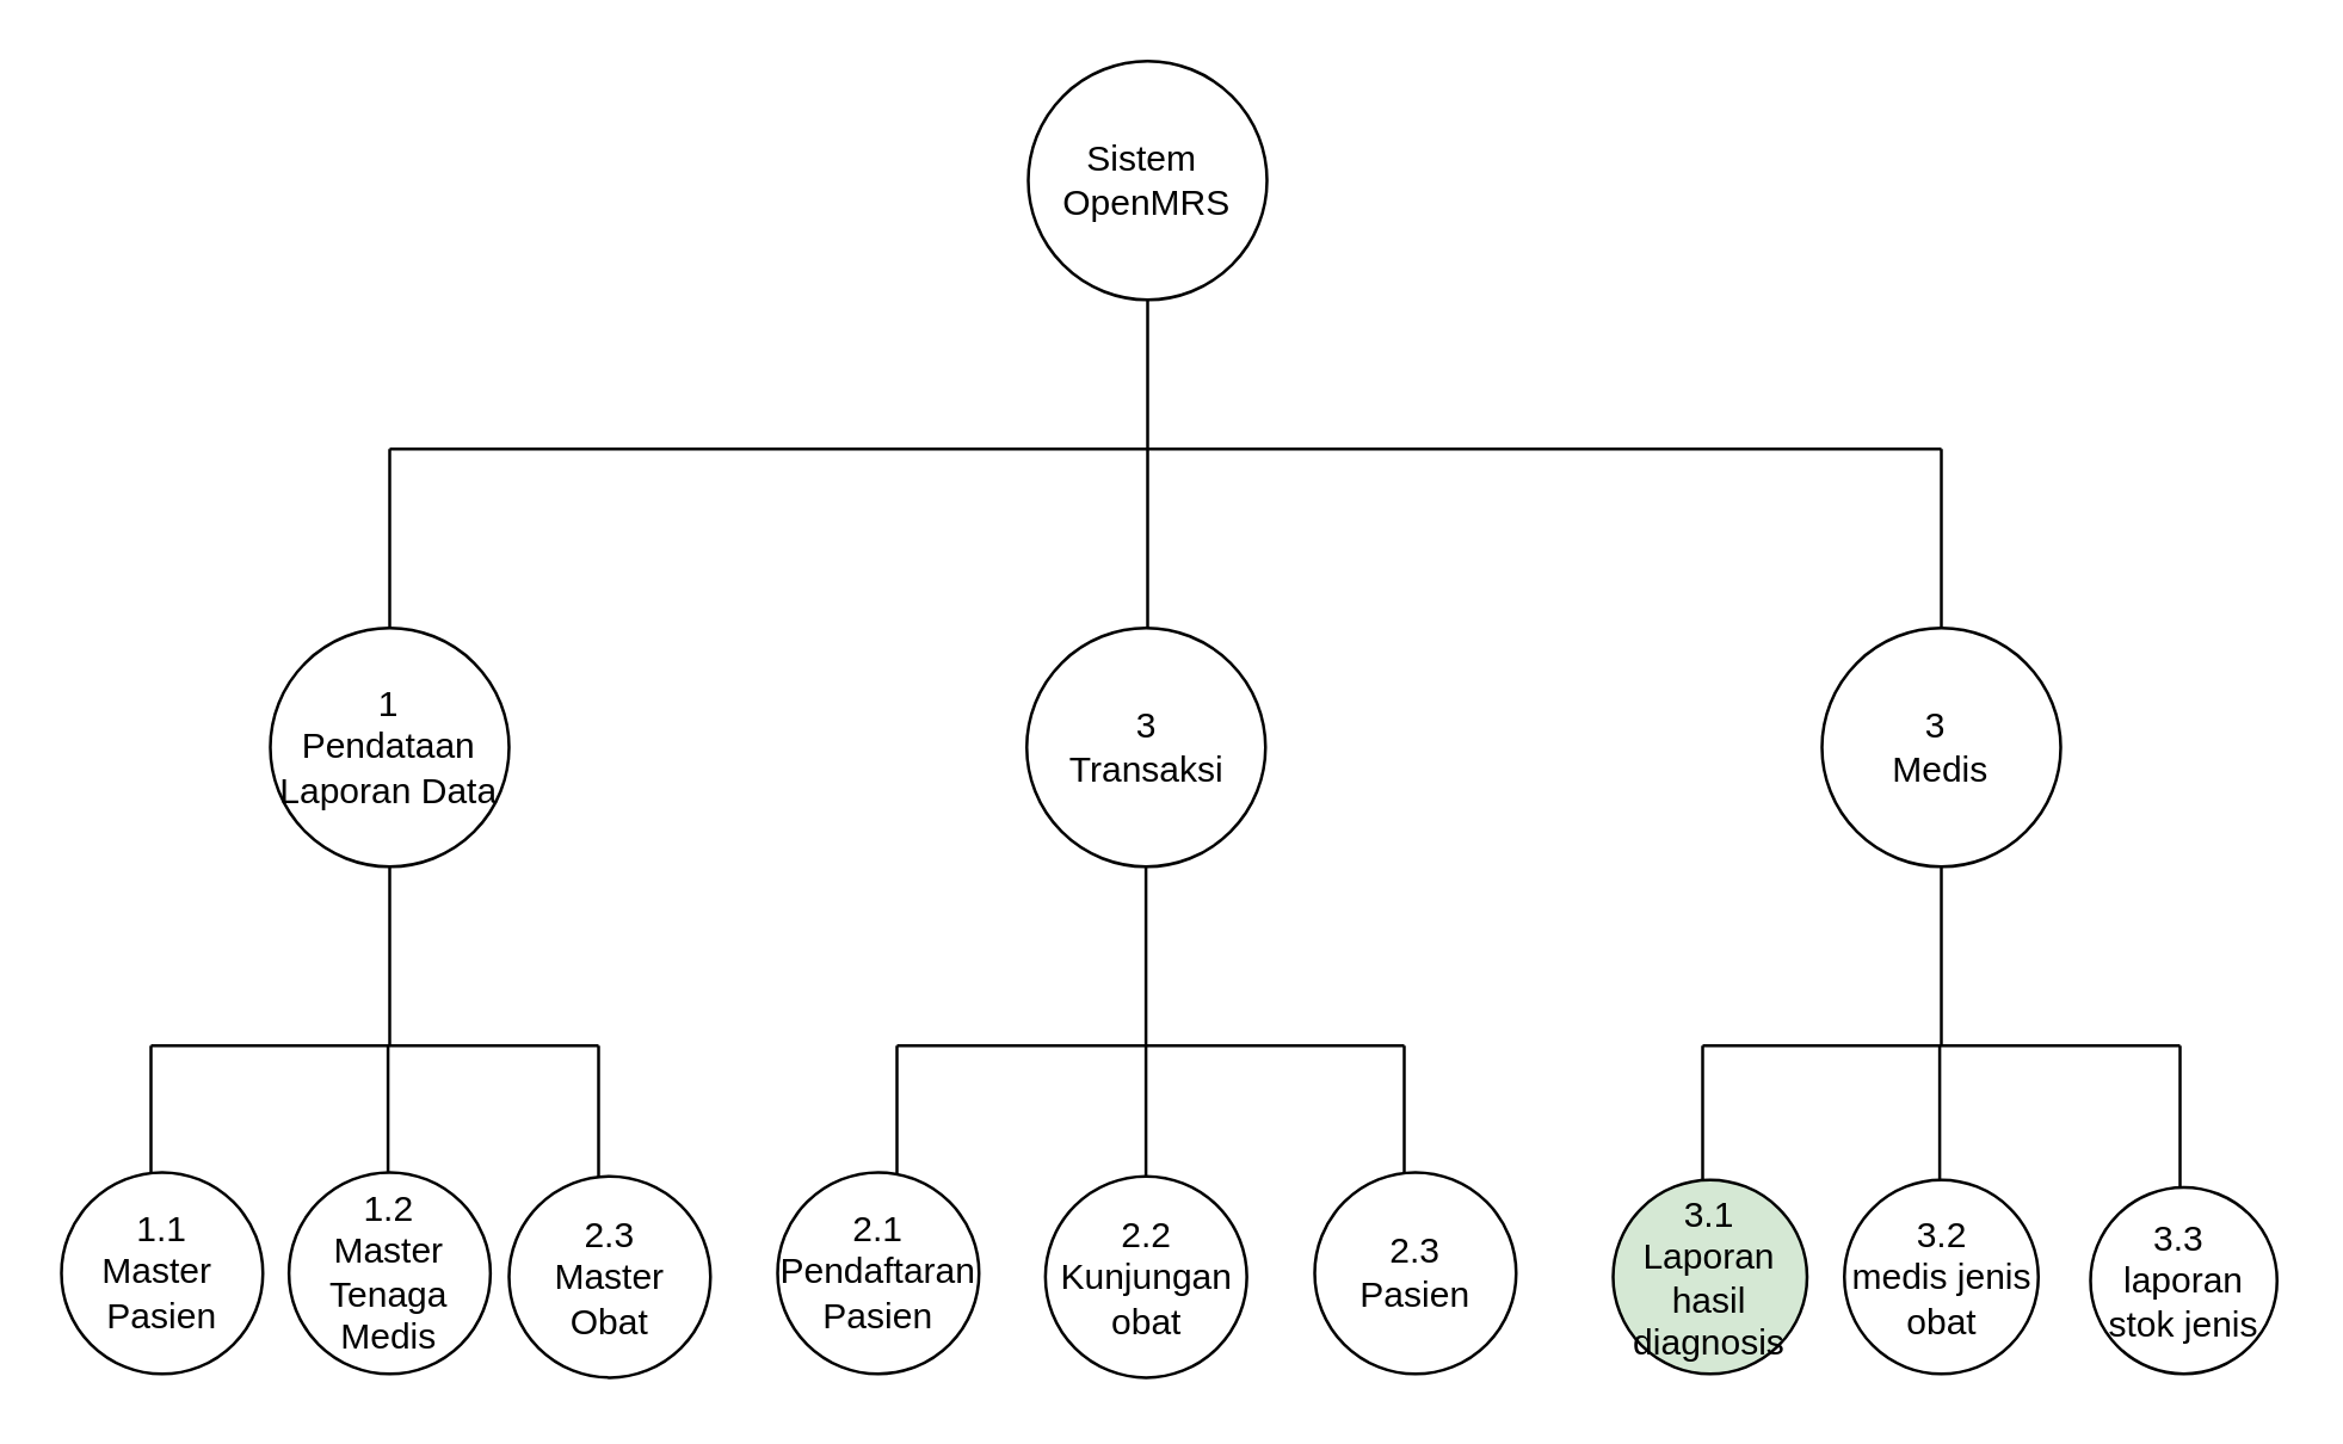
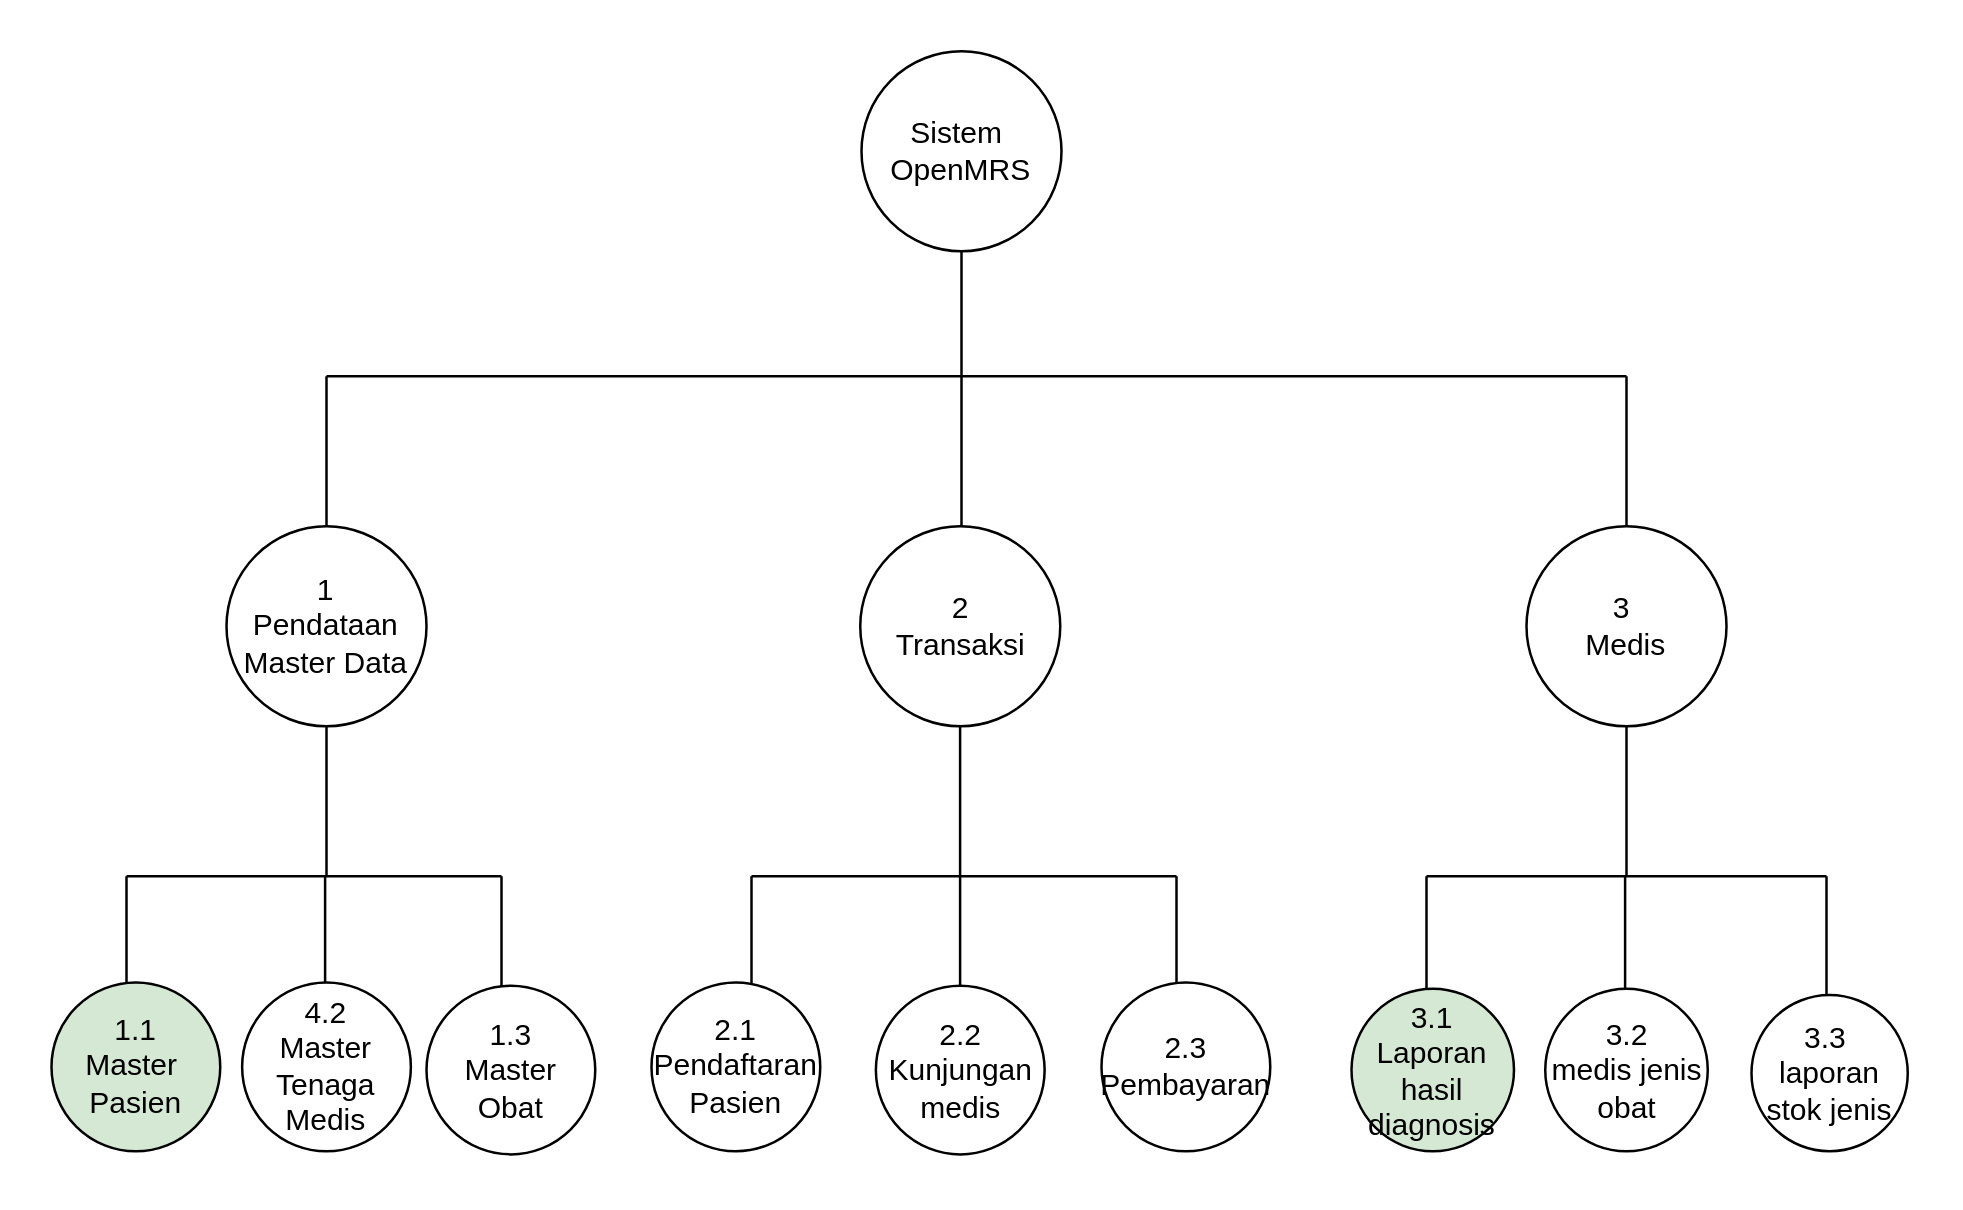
  <mxCell id="0" />
  <mxCell id="1" parent="0" />
- <mxCell id="2" value="3&lt;div&gt;Transaksi&lt;/div&gt;" style="ellipse;whiteSpace=wrap;html=1;aspect=fixed;" parent="1" vertex="1"><mxGeometry x="343.5" y="210" width="80" height="80" as="geometry" /></mxCell>
+ <mxCell id="2" value="2&lt;div&gt;Transaksi&lt;/div&gt;" style="ellipse;whiteSpace=wrap;html=1;aspect=fixed;" parent="1" vertex="1"><mxGeometry x="343.5" y="210" width="80" height="80" as="geometry" /></mxCell>
  <mxCell id="3" value="3&amp;nbsp;&lt;div&gt;Medis&lt;/div&gt;" style="ellipse;whiteSpace=wrap;html=1;aspect=fixed;" parent="1" vertex="1"><mxGeometry x="610" y="210" width="80" height="80" as="geometry" /></mxCell>
- <mxCell id="4" value="1&lt;div&gt;Pendataan&lt;/div&gt;&lt;div&gt;Laporan Data&lt;/div&gt;" style="ellipse;whiteSpace=wrap;html=1;aspect=fixed;" parent="1" vertex="1"><mxGeometry x="90" y="210" width="80" height="80" as="geometry" /></mxCell>
+ <mxCell id="4" value="1&lt;div&gt;Pendataan&lt;/div&gt;&lt;div&gt;Master Data&lt;/div&gt;" style="ellipse;whiteSpace=wrap;html=1;aspect=fixed;" parent="1" vertex="1"><mxGeometry x="90" y="210" width="80" height="80" as="geometry" /></mxCell>
  <mxCell id="5" value="Sistem&amp;nbsp;&lt;div&gt;OpenMRS&lt;/div&gt;" style="ellipse;whiteSpace=wrap;html=1;aspect=fixed;" parent="1" vertex="1"><mxGeometry x="344" y="20" width="80" height="80" as="geometry" /></mxCell>
  <mxCell id="6" value="" style="endArrow=none;html=1;rounded=0;" parent="1" edge="1"><mxGeometry width="50" height="50" relative="1" as="geometry"><mxPoint x="384" y="210" as="sourcePoint" /><mxPoint x="384" y="100" as="targetPoint" /><Array as="points"><mxPoint x="384" y="120" /></Array></mxGeometry></mxCell>
  <mxCell id="7" value="" style="endArrow=none;html=1;rounded=0;" parent="1" edge="1"><mxGeometry width="50" height="50" relative="1" as="geometry"><mxPoint x="130" y="150" as="sourcePoint" /><mxPoint x="650" y="150" as="targetPoint" /></mxGeometry></mxCell>
  <mxCell id="8" value="" style="endArrow=none;html=1;rounded=0;" parent="1" edge="1"><mxGeometry width="50" height="50" relative="1" as="geometry"><mxPoint x="130" y="210" as="sourcePoint" /><mxPoint x="130" y="150" as="targetPoint" /></mxGeometry></mxCell>
  <mxCell id="9" value="" style="endArrow=none;html=1;rounded=0;" parent="1" edge="1"><mxGeometry width="50" height="50" relative="1" as="geometry"><mxPoint x="650" y="210" as="sourcePoint" /><mxPoint x="650" y="150" as="targetPoint" /></mxGeometry></mxCell>
  <mxCell id="10" value="" style="endArrow=none;html=1;rounded=0;entryX=0.5;entryY=1;entryDx=0;entryDy=0;" parent="1" target="4" edge="1"><mxGeometry width="50" height="50" relative="1" as="geometry"><mxPoint x="130" y="350" as="sourcePoint" /><mxPoint x="290" y="360" as="targetPoint" /></mxGeometry></mxCell>
  <mxCell id="11" value="" style="endArrow=none;html=1;rounded=0;" parent="1" edge="1"><mxGeometry width="50" height="50" relative="1" as="geometry"><mxPoint x="383.44" y="350" as="sourcePoint" /><mxPoint x="383.44" y="290" as="targetPoint" /></mxGeometry></mxCell>
  <mxCell id="12" value="" style="endArrow=none;html=1;rounded=0;" parent="1" edge="1"><mxGeometry width="50" height="50" relative="1" as="geometry"><mxPoint x="650" y="350" as="sourcePoint" /><mxPoint x="650" y="290" as="targetPoint" /></mxGeometry></mxCell>
  <mxCell id="13" value="" style="endArrow=none;html=1;rounded=0;" parent="1" edge="1"><mxGeometry width="50" height="50" relative="1" as="geometry"><mxPoint x="50" y="350" as="sourcePoint" /><mxPoint x="200" y="350" as="targetPoint" /></mxGeometry></mxCell>
  <mxCell id="14" value="" style="endArrow=none;html=1;rounded=0;" parent="1" edge="1"><mxGeometry width="50" height="50" relative="1" as="geometry"><mxPoint x="300" y="350" as="sourcePoint" /><mxPoint x="470" y="350" as="targetPoint" /></mxGeometry></mxCell>
  <mxCell id="15" value="" style="endArrow=none;html=1;rounded=0;" parent="1" edge="1"><mxGeometry width="50" height="50" relative="1" as="geometry"><mxPoint x="570" y="350" as="sourcePoint" /><mxPoint x="730" y="350" as="targetPoint" /></mxGeometry></mxCell>
  <mxCell id="16" value="" style="endArrow=none;html=1;rounded=0;entryX=0.5;entryY=1;entryDx=0;entryDy=0;" parent="1" edge="1"><mxGeometry width="50" height="50" relative="1" as="geometry"><mxPoint x="50" y="410" as="sourcePoint" /><mxPoint x="50" y="350" as="targetPoint" /></mxGeometry></mxCell>
  <mxCell id="17" value="" style="endArrow=none;html=1;rounded=0;entryX=0.5;entryY=1;entryDx=0;entryDy=0;" parent="1" edge="1"><mxGeometry width="50" height="50" relative="1" as="geometry"><mxPoint x="200" y="410" as="sourcePoint" /><mxPoint x="200" y="350" as="targetPoint" /></mxGeometry></mxCell>
  <mxCell id="18" value="" style="endArrow=none;html=1;rounded=0;entryX=0.5;entryY=1;entryDx=0;entryDy=0;" parent="1" edge="1"><mxGeometry width="50" height="50" relative="1" as="geometry"><mxPoint x="129.44" y="410" as="sourcePoint" /><mxPoint x="129.44" y="350" as="targetPoint" /></mxGeometry></mxCell>
  <mxCell id="19" value="" style="endArrow=none;html=1;rounded=0;entryX=0.5;entryY=1;entryDx=0;entryDy=0;" parent="1" edge="1"><mxGeometry width="50" height="50" relative="1" as="geometry"><mxPoint x="300" y="410" as="sourcePoint" /><mxPoint x="300" y="350" as="targetPoint" /></mxGeometry></mxCell>
  <mxCell id="20" value="" style="endArrow=none;html=1;rounded=0;entryX=0.5;entryY=1;entryDx=0;entryDy=0;" parent="1" edge="1"><mxGeometry width="50" height="50" relative="1" as="geometry"><mxPoint x="383.44" y="410" as="sourcePoint" /><mxPoint x="383.44" y="350" as="targetPoint" /></mxGeometry></mxCell>
  <mxCell id="21" value="" style="endArrow=none;html=1;rounded=0;entryX=0.5;entryY=1;entryDx=0;entryDy=0;" parent="1" edge="1"><mxGeometry width="50" height="50" relative="1" as="geometry"><mxPoint x="470" y="410" as="sourcePoint" /><mxPoint x="470" y="350" as="targetPoint" /></mxGeometry></mxCell>
  <mxCell id="22" value="" style="endArrow=none;html=1;rounded=0;entryX=0.5;entryY=1;entryDx=0;entryDy=0;" parent="1" edge="1"><mxGeometry width="50" height="50" relative="1" as="geometry"><mxPoint x="649.44" y="410" as="sourcePoint" /><mxPoint x="649.44" y="350" as="targetPoint" /></mxGeometry></mxCell>
  <mxCell id="23" value="" style="endArrow=none;html=1;rounded=0;entryX=0.5;entryY=1;entryDx=0;entryDy=0;" parent="1" edge="1"><mxGeometry width="50" height="50" relative="1" as="geometry"><mxPoint x="730" y="410" as="sourcePoint" /><mxPoint x="730" y="350" as="targetPoint" /></mxGeometry></mxCell>
  <mxCell id="24" value="" style="endArrow=none;html=1;rounded=0;entryX=0.5;entryY=1;entryDx=0;entryDy=0;" parent="1" edge="1"><mxGeometry width="50" height="50" relative="1" as="geometry"><mxPoint x="570" y="410" as="sourcePoint" /><mxPoint x="570" y="350" as="targetPoint" /></mxGeometry></mxCell>
- <mxCell id="25" value="2.3&lt;div&gt;Pasien&lt;/div&gt;" style="ellipse;whiteSpace=wrap;html=1;aspect=fixed;" parent="1" vertex="1"><mxGeometry x="440" y="392.5" width="67.5" height="67.5" as="geometry" /></mxCell>
+ <mxCell id="25" value="2.3&lt;div&gt;Pembayaran&lt;/div&gt;" style="ellipse;whiteSpace=wrap;html=1;aspect=fixed;" parent="1" vertex="1"><mxGeometry x="440" y="392.5" width="67.5" height="67.5" as="geometry" /></mxCell>
  <mxCell id="26" value="3.1&lt;div&gt;Laporan hasil diagnosis&lt;/div&gt;" style="ellipse;whiteSpace=wrap;html=1;aspect=fixed;fillColor=#d5e8d4;" parent="1" vertex="1"><mxGeometry x="540" y="395" width="65" height="65" as="geometry" /></mxCell>
  <mxCell id="27" value="3.2&lt;div&gt;medis jenis obat&lt;/div&gt;" style="ellipse;whiteSpace=wrap;html=1;aspect=fixed;" parent="1" vertex="1"><mxGeometry x="617.5" y="395" width="65" height="65" as="geometry" /></mxCell>
  <mxCell id="28" value="3.3&amp;nbsp;&lt;div&gt;laporan stok jenis&lt;/div&gt;" style="ellipse;whiteSpace=wrap;html=1;aspect=fixed;" parent="1" vertex="1"><mxGeometry x="700" y="397.5" width="62.5" height="62.5" as="geometry" /></mxCell>
- <mxCell id="29" value="1.1&lt;div&gt;Master&amp;nbsp;&lt;/div&gt;&lt;div&gt;Pasien&lt;/div&gt;" style="ellipse;whiteSpace=wrap;html=1;aspect=fixed;" parent="1" vertex="1"><mxGeometry x="20" y="392.5" width="67.5" height="67.5" as="geometry" /></mxCell>
- <mxCell id="30" value="2.3&lt;div&gt;Master Obat&lt;/div&gt;" style="ellipse;whiteSpace=wrap;html=1;aspect=fixed;" parent="1" vertex="1"><mxGeometry x="170" y="393.75" width="67.5" height="67.5" as="geometry" /></mxCell>
- <mxCell id="31" value="1.2&lt;div&gt;Master&lt;/div&gt;&lt;div&gt;Tenaga Medis&lt;/div&gt;" style="ellipse;whiteSpace=wrap;html=1;aspect=fixed;" parent="1" vertex="1"><mxGeometry x="96.25" y="392.5" width="67.5" height="67.5" as="geometry" /></mxCell>
+ <mxCell id="29" value="1.1&lt;div&gt;Master&amp;nbsp;&lt;/div&gt;&lt;div&gt;Pasien&lt;/div&gt;" style="ellipse;whiteSpace=wrap;html=1;aspect=fixed;fillColor=#d5e8d4;" parent="1" vertex="1"><mxGeometry x="20" y="392.5" width="67.5" height="67.5" as="geometry" /></mxCell>
+ <mxCell id="30" value="1.3&lt;div&gt;Master Obat&lt;/div&gt;" style="ellipse;whiteSpace=wrap;html=1;aspect=fixed;" parent="1" vertex="1"><mxGeometry x="170" y="393.75" width="67.5" height="67.5" as="geometry" /></mxCell>
+ <mxCell id="31" value="4.2&lt;div&gt;Master&lt;/div&gt;&lt;div&gt;Tenaga Medis&lt;/div&gt;" style="ellipse;whiteSpace=wrap;html=1;aspect=fixed;" parent="1" vertex="1"><mxGeometry x="96.25" y="392.5" width="67.5" height="67.5" as="geometry" /></mxCell>
  <mxCell id="32" value="2.1&lt;div&gt;Pendaftaran&lt;/div&gt;&lt;div&gt;Pasien&lt;/div&gt;" style="ellipse;whiteSpace=wrap;html=1;aspect=fixed;" parent="1" vertex="1"><mxGeometry x="260" y="392.5" width="67.5" height="67.5" as="geometry" /></mxCell>
- <mxCell id="33" value="2.2&lt;div&gt;Kunjungan&lt;/div&gt;&lt;div&gt;obat&lt;/div&gt;" style="ellipse;whiteSpace=wrap;html=1;aspect=fixed;" parent="1" vertex="1"><mxGeometry x="349.75" y="393.75" width="67.5" height="67.5" as="geometry" /></mxCell>
+ <mxCell id="33" value="2.2&lt;div&gt;Kunjungan&lt;/div&gt;&lt;div&gt;medis&lt;/div&gt;" style="ellipse;whiteSpace=wrap;html=1;aspect=fixed;" parent="1" vertex="1"><mxGeometry x="349.75" y="393.75" width="67.5" height="67.5" as="geometry" /></mxCell>
